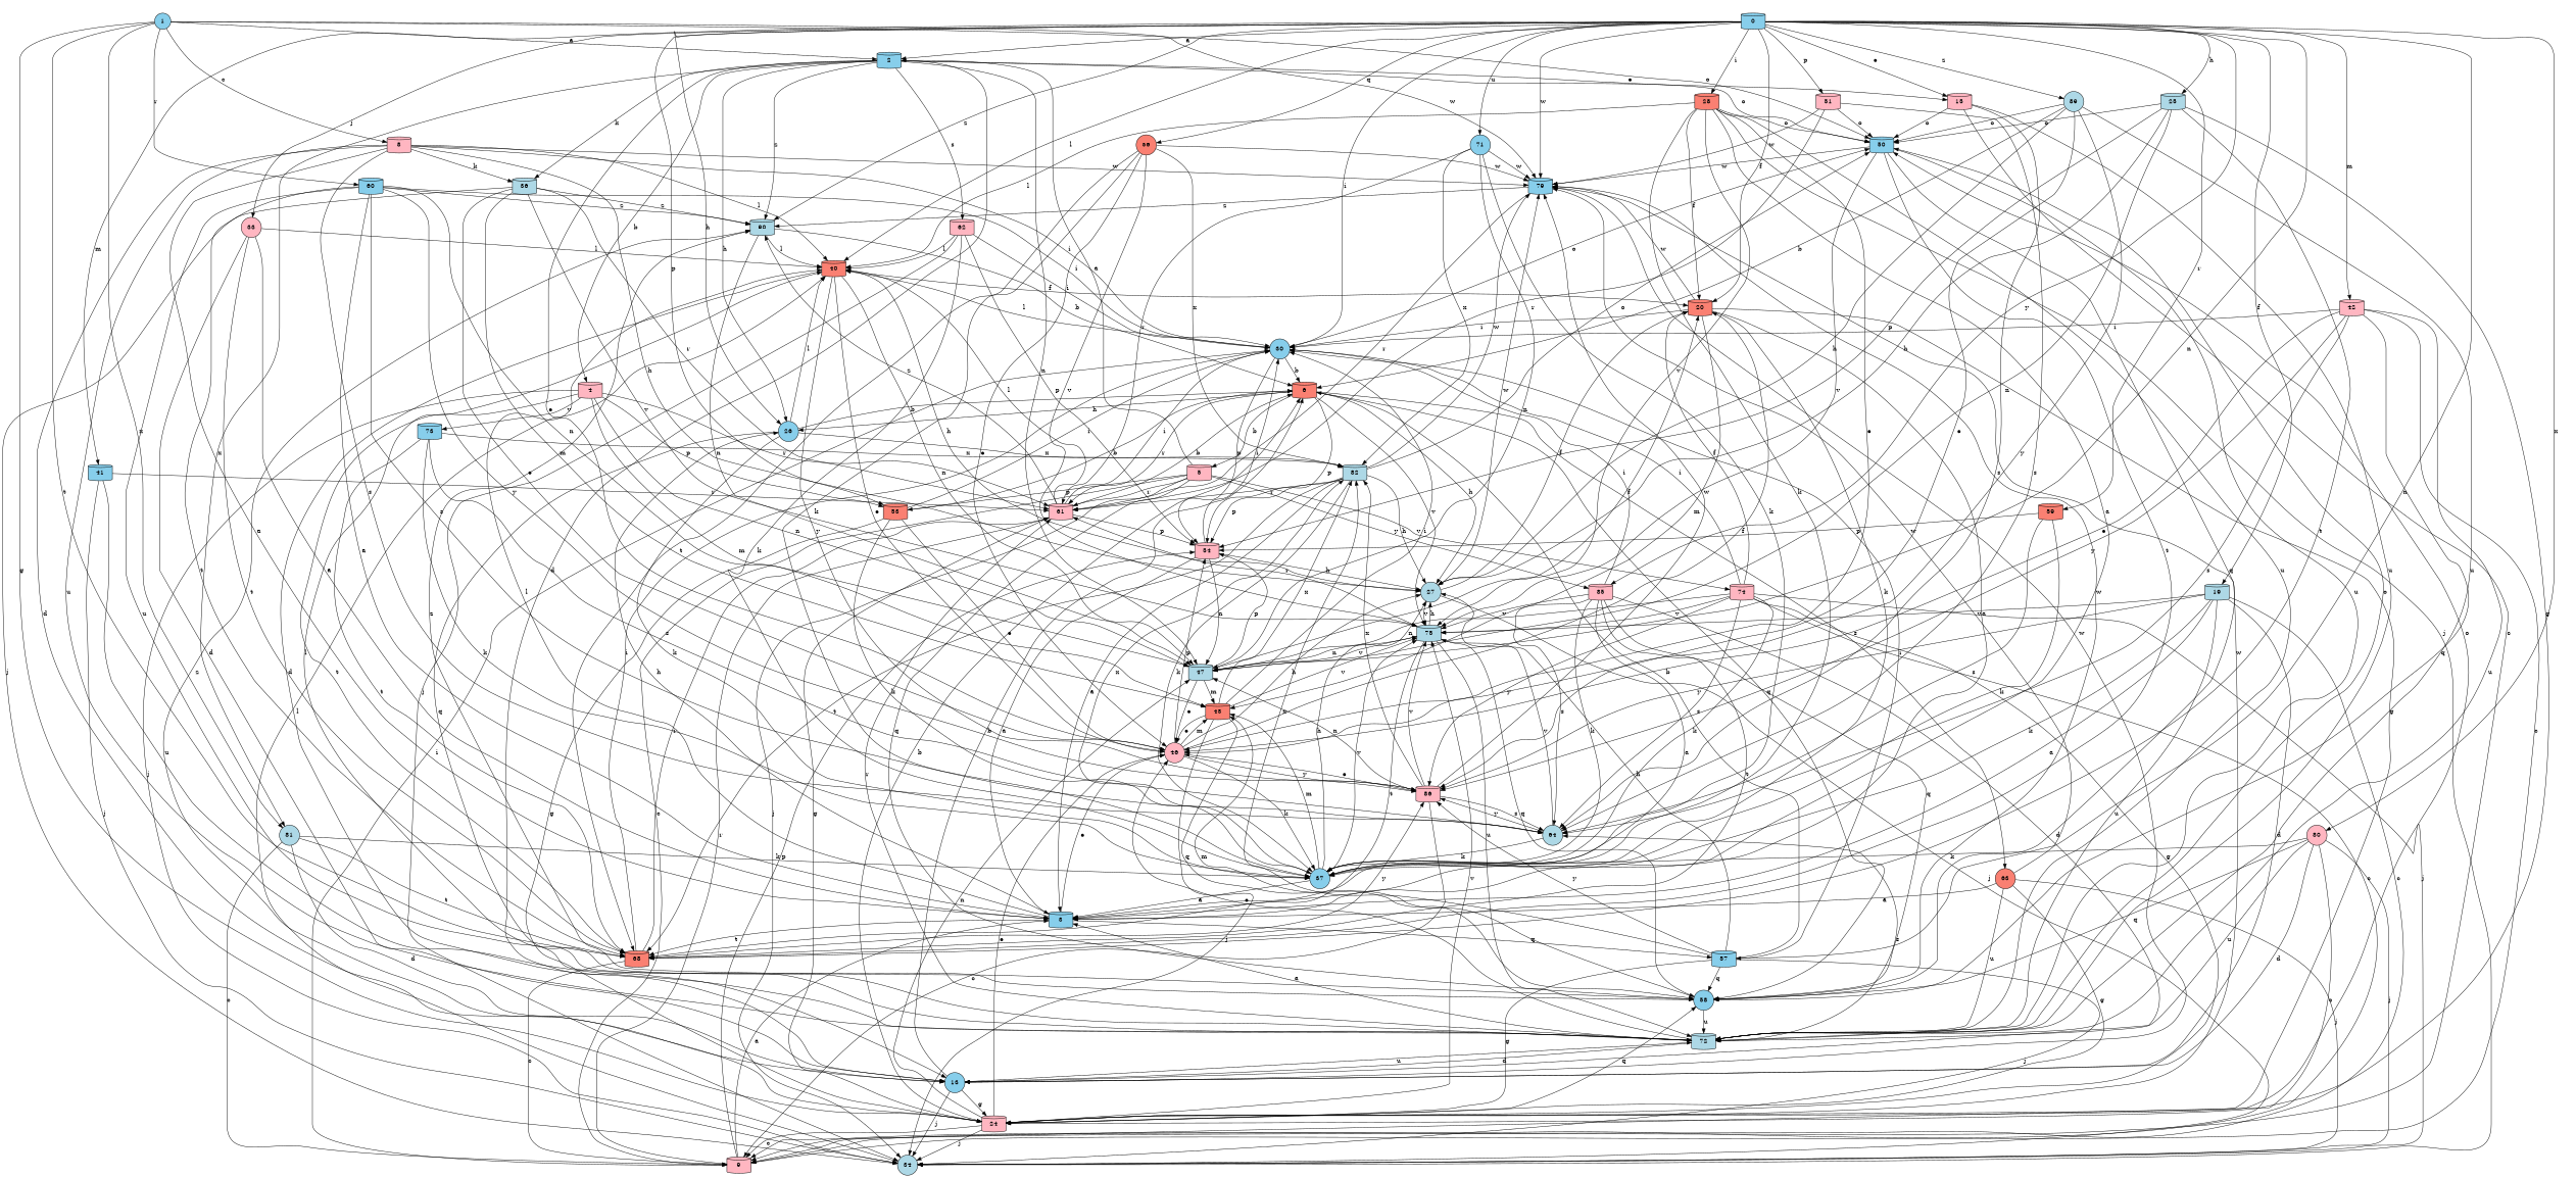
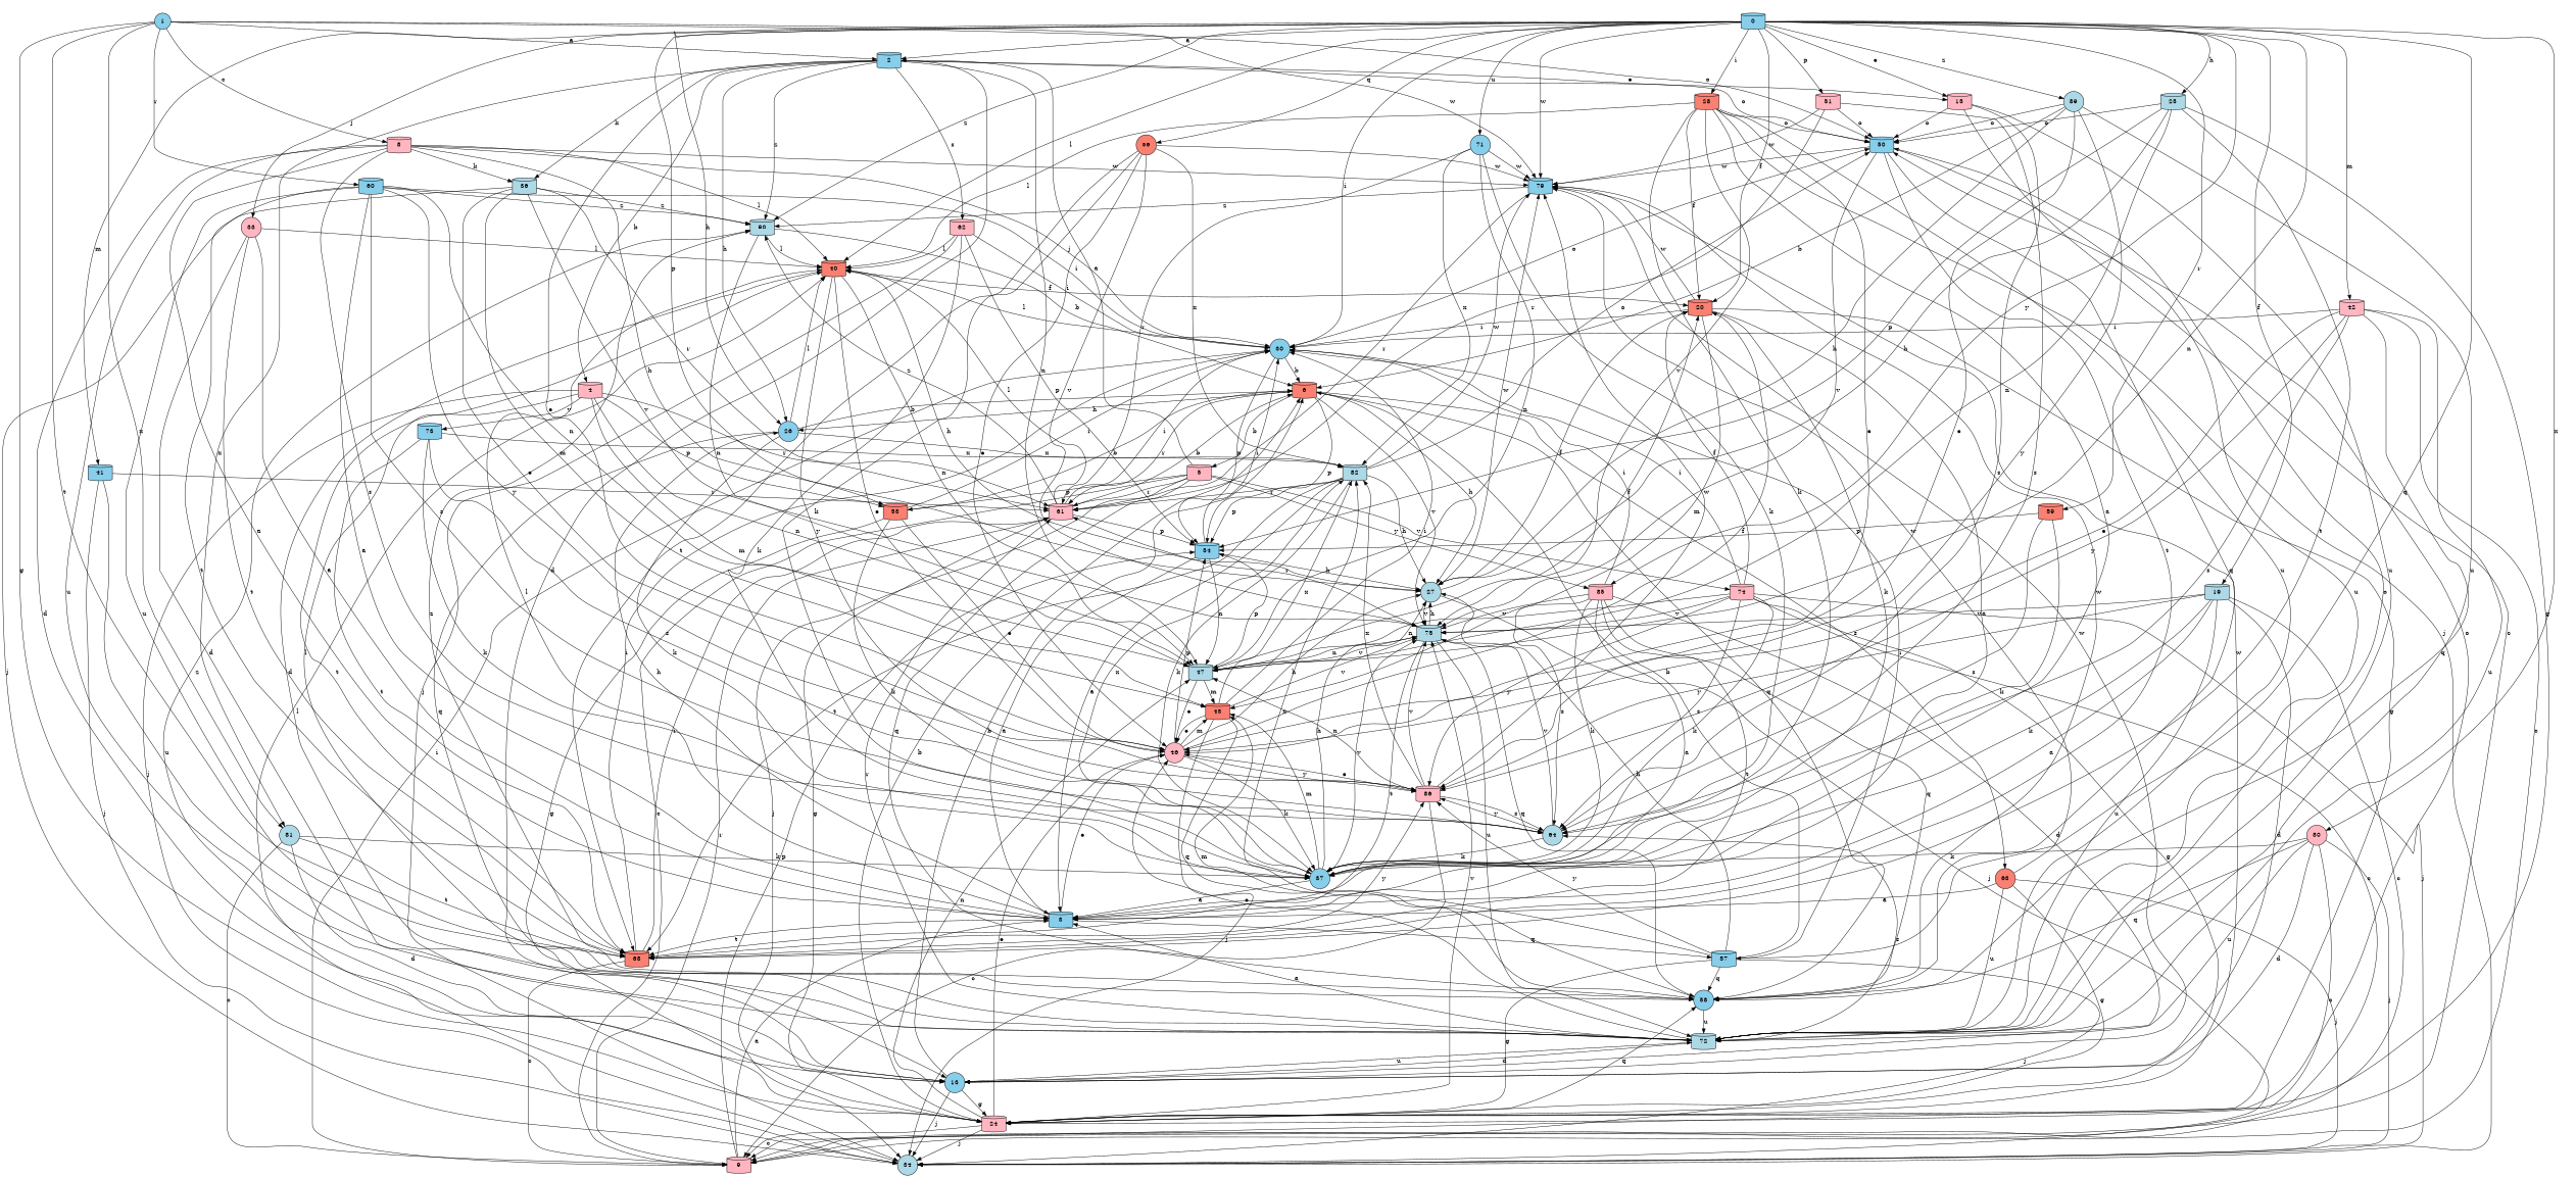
  strict digraph {
    node [fillcolor=lightpink shape=cylinder style=filled]
    0 [fillcolor=skyblue]
    2 [fillcolor=skyblue]
    15
    19 [fillcolor=lightblue]
    20 [fillcolor=salmon]
    25 [fillcolor=lightblue]
    26 [fillcolor=skyblue shape=circle]
    28 [fillcolor=salmon]
    30 [fillcolor=skyblue shape=circle]
    33 [shape=circle]
    40 [fillcolor=salmon]
    41 [fillcolor=skyblue]
    42
    47 [fillcolor=lightblue]
    51
    53 [fillcolor=salmon]
    56 [fillcolor=salmon shape=circle]
    57 [fillcolor=skyblue]
    59 [fillcolor=salmon]
    71 [fillcolor=skyblue shape=circle]
    79 [fillcolor=skyblue]
    80 [shape=circle]
    85
    89 [fillcolor=lightblue shape=circle]
    90 [fillcolor=lightblue]
    50 [fillcolor=skyblue]
    81 [fillcolor=lightblue shape=circle]
    4
    13 [fillcolor=skyblue shape=circle]
    n30 [label=46 shape=circle]
    36 [fillcolor=lightblue]
    62
    9
    64 [fillcolor=lightblue shape=circle]
    72 [fillcolor=lightblue]
    3 [fillcolor=skyblue]
    75 [fillcolor=lightblue]
    37 [fillcolor=skyblue shape=circle]
    86
    24
    43 [fillcolor=salmon]
    68 [fillcolor=salmon]
    27 [fillcolor=lightblue shape=circle]
-   54
+   54 [fillcolor=skyblue]
    58 [fillcolor=skyblue shape=circle]
    6 [fillcolor=salmon]
    82 [fillcolor=lightblue]
    34 [fillcolor=lightblue shape=circle]
    61
    1 [fillcolor=skyblue shape=circle]
    8
    60 [fillcolor=skyblue]
    73 [fillcolor=skyblue]
    5
    74
    63 [fillcolor=salmon shape=circle]
    0 -> 2 [label=a]
    0 -> 15 [label=e]
    0 -> 19 [label=f]
    0 -> 20 [label=f]
    0 -> 25 [label=h]
    0 -> 26 [label=h]
    0 -> 28 [label=i]
    0 -> 30 [label=i]
    0 -> 33 [label=j]
    0 -> 40 [label=l]
    0 -> 41 [label=m]
    0 -> 42 [label=m]
    0 -> 47 [label=n]
    0 -> 51 [label=p]
    0 -> 53 [label=p]
    0 -> 56 [label=q]
-   0 -> 57 [label=n]
+   0 -> 57 [label=q]
    0 -> 59 [label=r]
    0 -> 71 [label=u]
    0 -> 79 [label=w]
    0 -> 80 [label=x]
    0 -> 85 [label=y]
    0 -> 89 [label=z]
    0 -> 90 [label=z]
    2 -> 15 [label=e]
    2 -> 26 [label=h]
    2 -> 47 [label=n]
    2 -> 90 [label=z]
    2 -> 50 [label=o]
    2 -> 81 [label=x]
    2 -> 4 [label=b]
    2 -> 13 [label=d]
    2 -> n30 [label=e]
    2 -> 36 [label=k]
    2 -> 62 [label=s]
    15 -> 50 [label=o]
    15 -> 9 [label=c]
    15 -> 64 [label=s]
    15 -> 72 [label=u]
    19 -> 13 [label=d]
    19 -> 9 [label=c]
    19 -> 72 [label=u]
    19 -> 3 [label=a]
    19 -> 75 [label=v]
    19 -> 37 [label=k]
    19 -> 86 [label=y]
    20 -> 30 [label=i]
    20 -> 79 [label=w]
    20 -> 3 [label=a]
    20 -> 37 [label=k]
    20 -> 24 [label=g]
    20 -> 43 [label=m]
    25 -> 47 [label=n]
    25 -> 50 [label=o]
    25 -> 24 [label=g]
    25 -> 68 [label=t]
    25 -> 27 [label=h]
    25 -> 54 [label=p]
    26 -> 40 [label=l]
    26 -> 37 [label=k]
    26 -> 58 [label=q]
    26 -> 6 [label=b]
    26 -> 82 [label=x]
    28 -> 20 [label=f]
    28 -> 40 [label=l]
    28 -> 50 [label=o]
    28 -> n30 [label=e]
    28 -> 72 [label=u]
    28 -> 3 [label=a]
    28 -> 75 [label=v]
    28 -> 37 [label=k]
    28 -> 34 [label=j]
    30 -> 40 [label=l]
    30 -> 50 [label=o]
    30 -> 54 [label=p]
    30 -> 6 [label=b]
    33 -> 40 [label=l]
    33 -> 13 [label=d]
    33 -> 3 [label=a]
    33 -> 68 [label=t]
    40 -> 20 [label=f]
    40 -> 47 [label=n]
    40 -> 13 [label=d]
    40 -> n30 [label=e]
    40 -> 86 [label=y]
    40 -> 27 [label=h]
    41 -> 72 [label=u]
    41 -> 34 [label=j]
    41 -> 61 [label=r]
    42 -> 30 [label=i]
    42 -> n30 [label=e]
    42 -> 9 [label=c]
    42 -> 64 [label=s]
    42 -> 72 [label=u]
    42 -> 86 [label=y]
    42 -> 58 [label=q]
    47 -> 20 [label=f]
    47 -> n30 [label=e]
    47 -> 75 [label=v]
    47 -> 43 [label=m]
    47 -> 54 [label=p]
    51 -> 79 [label=w]
    51 -> 50 [label=o]
    51 -> 64 [label=s]
    51 -> 61 [label=r]
    53 -> 30 [label=i]
    53 -> n30 [label=e]
    53 -> 37 [label=k]
    53 -> 24 [label=g]
    53 -> 6 [label=b]
    56 -> 79 [label=w]
    56 -> n30 [label=e]
    56 -> 75 [label=v]
    56 -> 37 [label=k]
    56 -> 68 [label=t]
    56 -> 82 [label=x]
    57 -> 30 [label=i]
    57 -> 86 [label=y]
    57 -> 24 [label=g]
    57 -> 27 [label=h]
    57 -> 58 [label=q]
    57 -> 6 [label=b]
    57 -> 82 [label=x]
    57 -> 34 [label=j]
    59 -> 64 [label=s]
    59 -> 37 [label=k]
    59 -> 54 [label=p]
    71 -> 47 [label=n]
    71 -> 79 [label=w]
    71 -> 37 [label=k]
    71 -> 82 [label=x]
    71 -> 61 [label=r]
    79 -> 90 [label=z]
    79 -> 61 [label=r]
    80 -> 13 [label=d]
    80 -> 9 [label=c]
    80 -> 72 [label=u]
    80 -> 37 [label=k]
    80 -> 58 [label=q]
    80 -> 34 [label=j]
    85 -> 30 [label=i]
    85 -> 13 [label=d]
    85 -> 64 [label=s]
    85 -> 3 [label=a]
    85 -> 75 [label=v]
    85 -> 37 [label=k]
    85 -> 68 [label=t]
    85 -> 58 [label=q]
    89 -> 50 [label=o]
    89 -> n30 [label=e]
    89 -> 72 [label=u]
    89 -> 86 [label=y]
    89 -> 27 [label=h]
    89 -> 6 [label=b]
    90 -> 40 [label=l]
    90 -> 47 [label=n]
    90 -> 6 [label=b]
    50 -> 79 [label=w]
    50 -> 72 [label=u]
    50 -> 75 [label=v]
    50 -> 68 [label=t]
    50 -> 58 [label=q]
    81 -> 13 [label=d]
    81 -> 9 [label=c]
    81 -> 37 [label=k]
    81 -> 68 [label=t]
    4 -> 47 [label=n]
    4 -> 53 [label=p]
    4 -> 43 [label=m]
    4 -> 68 [label=t]
    4 -> 34 [label=j]
    4 -> 61 [label=r]
    4 -> 73 [label=v]
    13 -> 79 [label=w]
    13 -> 72 [label=u]
    13 -> 24 [label=g]
    13 -> 6 [label=b]
    13 -> 34 [label=j]
    n30 -> 20 [label=f]
    n30 -> 37 [label=k]
    n30 -> 86 [label=y]
    n30 -> 43 [label=m]
    n30 -> 27 [label=h]
    n30 -> 54 [label=p]
    36 -> 90 [label=z]
    36 -> n30 [label=e]
    36 -> 75 [label=v]
    36 -> 43 [label=m]
    36 -> 34 [label=j]
    36 -> 61 [label=r]
    62 -> 30 [label=i]
    62 -> 40 [label=l]
    62 -> 37 [label=k]
    62 -> 54 [label=p]
    62 -> 34 [label=j]
    9 -> 30 [label=i]
    9 -> 3 [label=a]
    9 -> 54 [label=p]
    9 -> 61 [label=r]
    64 -> 75 [label=v]
    64 -> 37 [label=k]
    64 -> 86 [label=y]
    72 -> 40 [label=l]
    72 -> 50 [label=o]
    72 -> 13 [label=d]
    72 -> n30 [label=e]
    72 -> 64 [label=s]
    72 -> 3 [label=a]
    72 -> 61 [label=r]
    3 -> 26 [label=h]
    3 -> 40 [label=l]
    3 -> 57 [label=q]
    3 -> n30 [label=e]
    3 -> 68 [label=t]
    75 -> 47 [label=n]
    75 -> 72 [label=u]
    75 -> 68 [label=t]
    75 -> 27 [label=h]
    75 -> 58 [label=q]
    75 -> 61 [label=r]
    37 -> 3 [label=a]
    37 -> 75 [label=v]
    37 -> 43 [label=m]
    37 -> 27 [label=h]
    37 -> 82 [label=x]
    86 -> 47 [label=n]
    86 -> 79 [label=w]
    86 -> n30 [label=e]
    86 -> 9 [label=c]
    86 -> 64 [label=s]
    86 -> 75 [label=v]
    86 -> 82 [label=x]
    24 -> 47 [label=n]
    24 -> 79 [label=w]
    24 -> 90 [label=z]
    24 -> 50 [label=o]
    24 -> n30 [label=e]
    24 -> 9 [label=c]
    24 -> 75 [label=v]
    24 -> 58 [label=q]
    24 -> 6 [label=b]
    24 -> 34 [label=j]
    43 -> 30 [label=i]
    43 -> n30 [label=e]
    43 -> 75 [label=v]
    43 -> 58 [label=q]
    43 -> 82 [label=x]
    43 -> 34 [label=j]
    68 -> 30 [label=i]
    68 -> 9 [label=c]
    68 -> 86 [label=y]
    68 -> 61 [label=r]
    27 -> 20 [label=f]
    27 -> 79 [label=w]
    27 -> 75 [label=v]
    27 -> 34 [label=j]
    54 -> 30 [label=i]
    54 -> 47 [label=n]
    54 -> 3 [label=a]
    54 -> 27 [label=h]
    58 -> 79 [label=w]
    58 -> 90 [label=z]
    58 -> 72 [label=u]
    58 -> 43 [label=m]
    6 -> 26 [label=h]
    6 -> 75 [label=v]
    6 -> 27 [label=h]
    6 -> 54 [label=p]
    6 -> 58 [label=q]
    6 -> 61 [label=r]
    6 -> 5 [label=b]
    6 -> 63 [label=s]
    82 -> 79 [label=w]
    82 -> 50 [label=o]
    82 -> 3 [label=a]
    82 -> 37 [label=k]
    82 -> 68 [label=t]
    82 -> 27 [label=h]
    82 -> 54 [label=p]
    82 -> 61 [label=r]
    34 -> 40 [label=l]
    61 -> 30 [label=i]
    61 -> 40 [label=l]
    61 -> 90 [label=z]
    61 -> 24 [label=g]
    61 -> 54 [label=p]
    61 -> 6 [label=b]
    1 -> 2 [label=a]
    1 -> 79 [label=w]
    1 -> 50 [label=o]
    1 -> 81 [label=x]
    1 -> 24 [label=g]
    1 -> 68 [label=t]
    1 -> 8 [label=c]
    1 -> 60 [label=r]
-   8 -> 30 [label=i]
+   8 -> 30 [label=j]
    8 -> 40 [label=l]
    8 -> 79 [label=w]
    8 -> 13 [label=d]
    8 -> 36 [label=k]
    8 -> 64 [label=s]
    8 -> 72 [label=u]
    8 -> 3 [label=a]
    8 -> 27 [label=h]
    60 -> 30 [label=i]
    60 -> 47 [label=n]
    60 -> 90 [label=z]
    60 -> 64 [label=s]
    60 -> 72 [label=u]
    60 -> 3 [label=a]
    60 -> 86 [label=y]
    60 -> 68 [label=t]
    73 -> 64 [label=s]
    73 -> 37 [label=k]
    73 -> 68 [label=t]
    73 -> 82 [label=x]
    5 -> 2 [label=a]
    5 -> 53 [label=p]
    5 -> 85 [label=y]
    5 -> 9 [label=c]
    5 -> 58 [label=q]
    5 -> 34 [label=j]
    5 -> 61 [label=r]
    5 -> 74 [label=v]
    74 -> 20 [label=f]
    74 -> 30 [label=i]
    74 -> 47 [label=n]
    74 -> 9 [label=c]
    74 -> 64 [label=s]
    74 -> 75 [label=v]
    74 -> 37 [label=k]
    74 -> 86 [label=y]
    74 -> 24 [label=g]
    74 -> 34 [label=j]
    63 -> 79 [label=w]
    63 -> 72 [label=u]
    63 -> 3 [label=a]
    63 -> 24 [label=g]
    63 -> 34 [label=j]
  }
